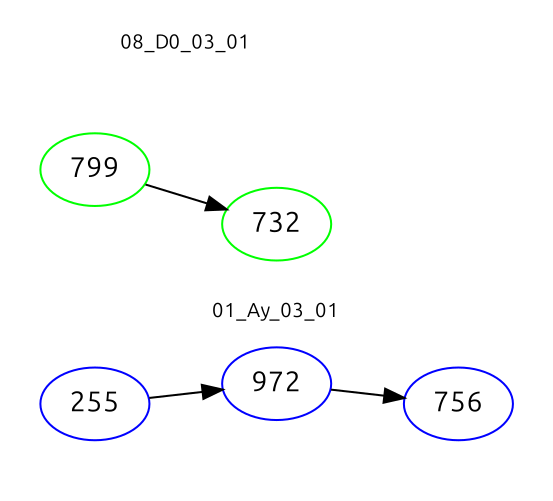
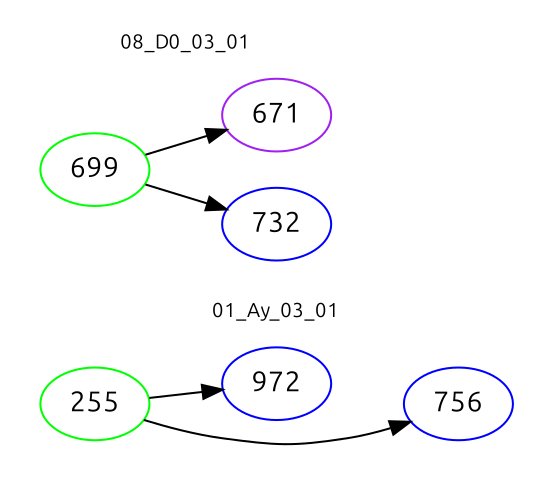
  digraph {
    fontname=Ubuntu
    rankdir=LR
    node [color=blue fontname=Ubuntu]
    edge [color=black fontname=Ubuntu]
-   n1 [label=255]
+   n1 [color=green label=255]
    n2 [label=756]
    n3 [label=972]
-   n4 [color=green label=799]
-   n5 [color=green label=732]
+   n4 [color=green label=699]
+   n5 [label=732]
+   n6 [color=purple label=671]
    subgraph cluster_1 {
      color=white
      fontsize=10
      label="01_Ay_03_01"
      n1
      n2
      n3
    }
    subgraph cluster_2 {
      color=white
      fontsize=10
      label="08_D0_03_01"
      n4
      n5
+     n6
    }
-   n3 -> n2
+   n1 -> n2
    n1 -> n3
    n4 -> n5
+   n4 -> n6
  }
